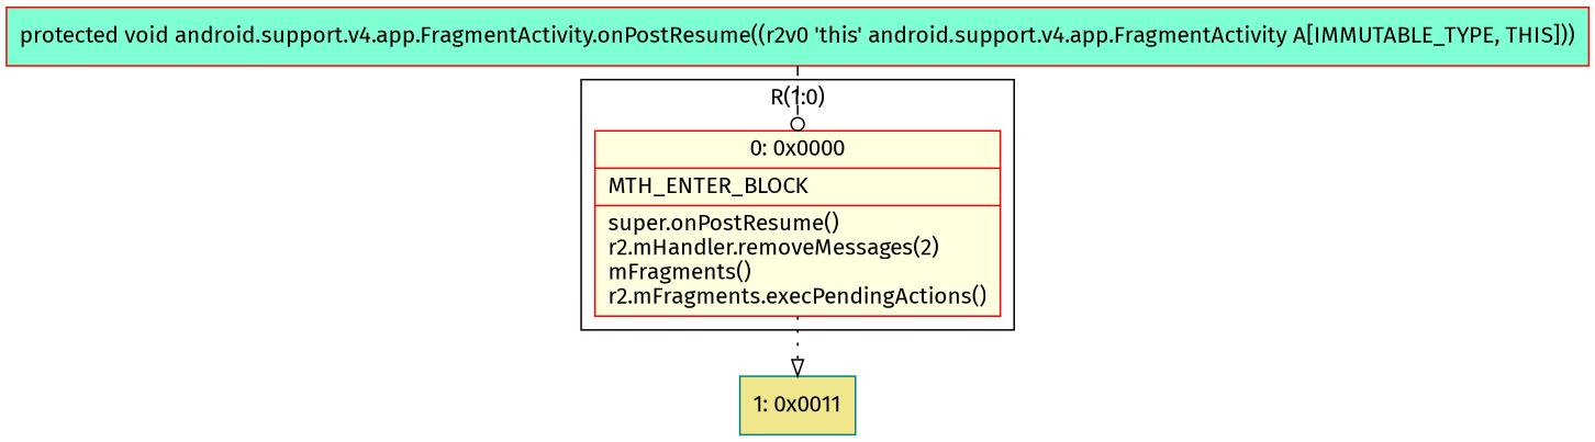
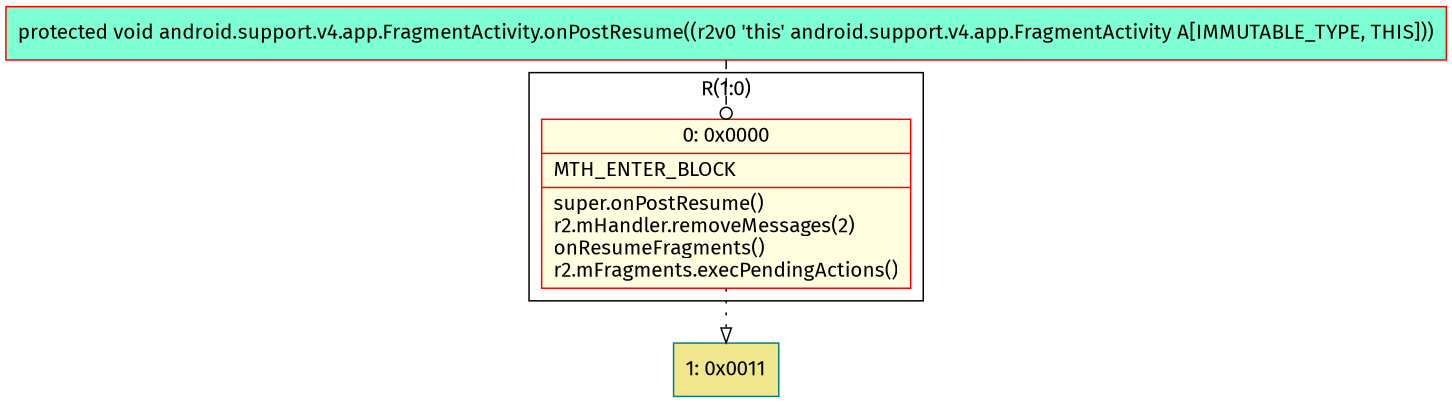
  digraph {
    fontname="Fira Sans"
    node [color=red shape=record style=filled fontname="Fira Sans"]
    edge [fontname="Fira Sans"]
-   n1 [label="{0\:\ 0x0000|MTH_ENTER_BLOCK\l|super.onPostResume()\lr2.mHandler.removeMessages(2)\lmFragments()\lr2.mFragments.execPendingActions()\l}" fillcolor=lightyellow]
+   n1 [label="{0\:\ 0x0000|MTH_ENTER_BLOCK\l|super.onPostResume()\lr2.mHandler.removeMessages(2)\lonResumeFragments()\lr2.mFragments.execPendingActions()\l}" fillcolor=lightyellow]
    n2 [color=teal label="{1\:\ 0x0011}" fillcolor=khaki]
    n3 [label="{protected void android.support.v4.app.FragmentActivity.onPostResume((r2v0 'this' android.support.v4.app.FragmentActivity A[IMMUTABLE_TYPE, THIS])) }" fillcolor=aquamarine]
    subgraph cluster_1 {
      label="R(1:0)"
      n1
    }
    n1 -> n2 [style=dotted arrowhead=onormal]
    n3 -> n1 [style=dashed arrowhead=odot]
  }
